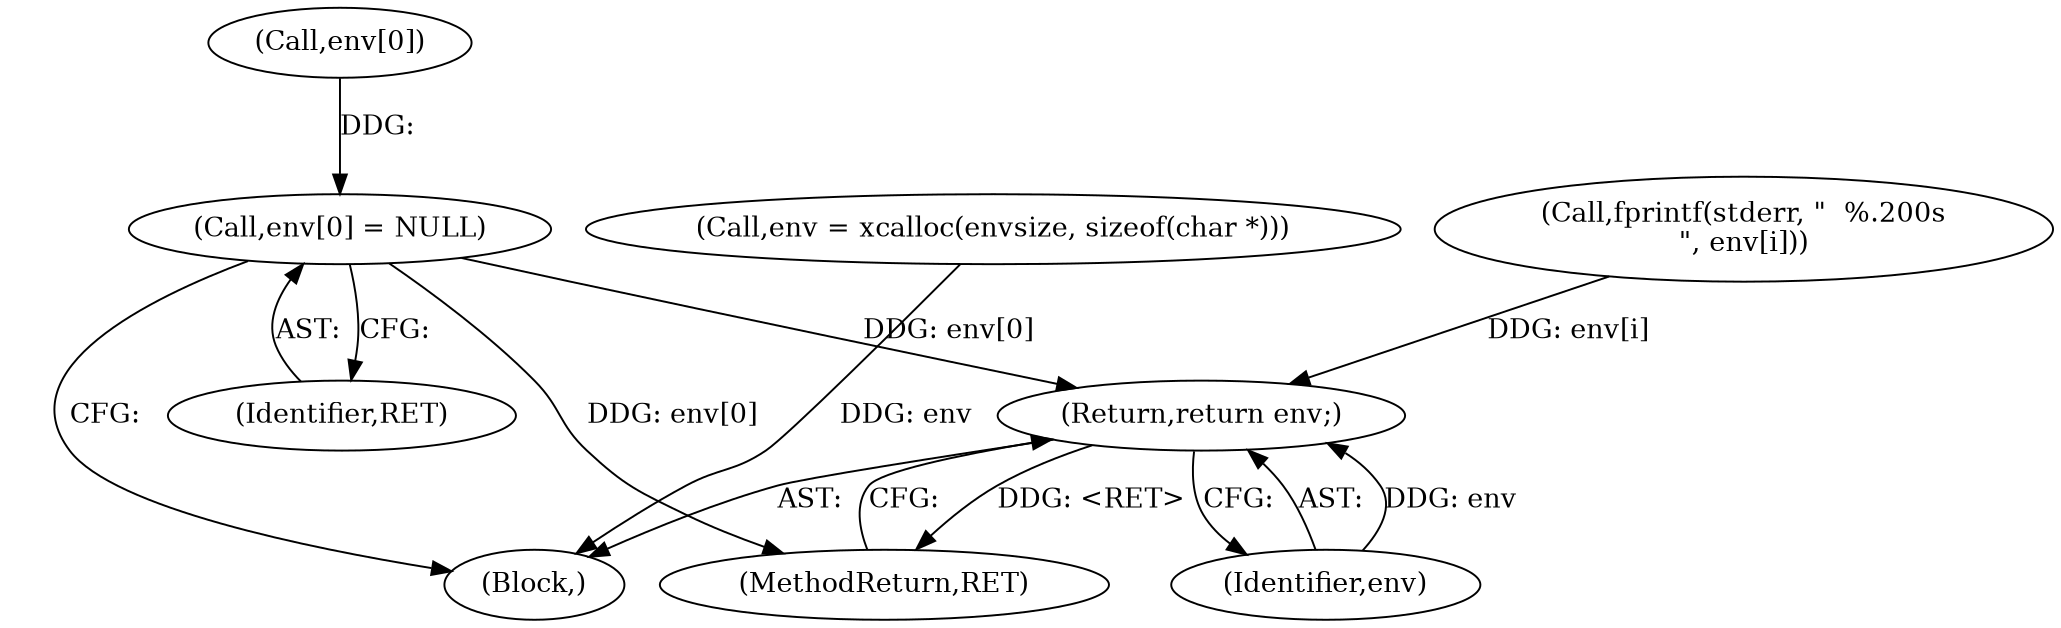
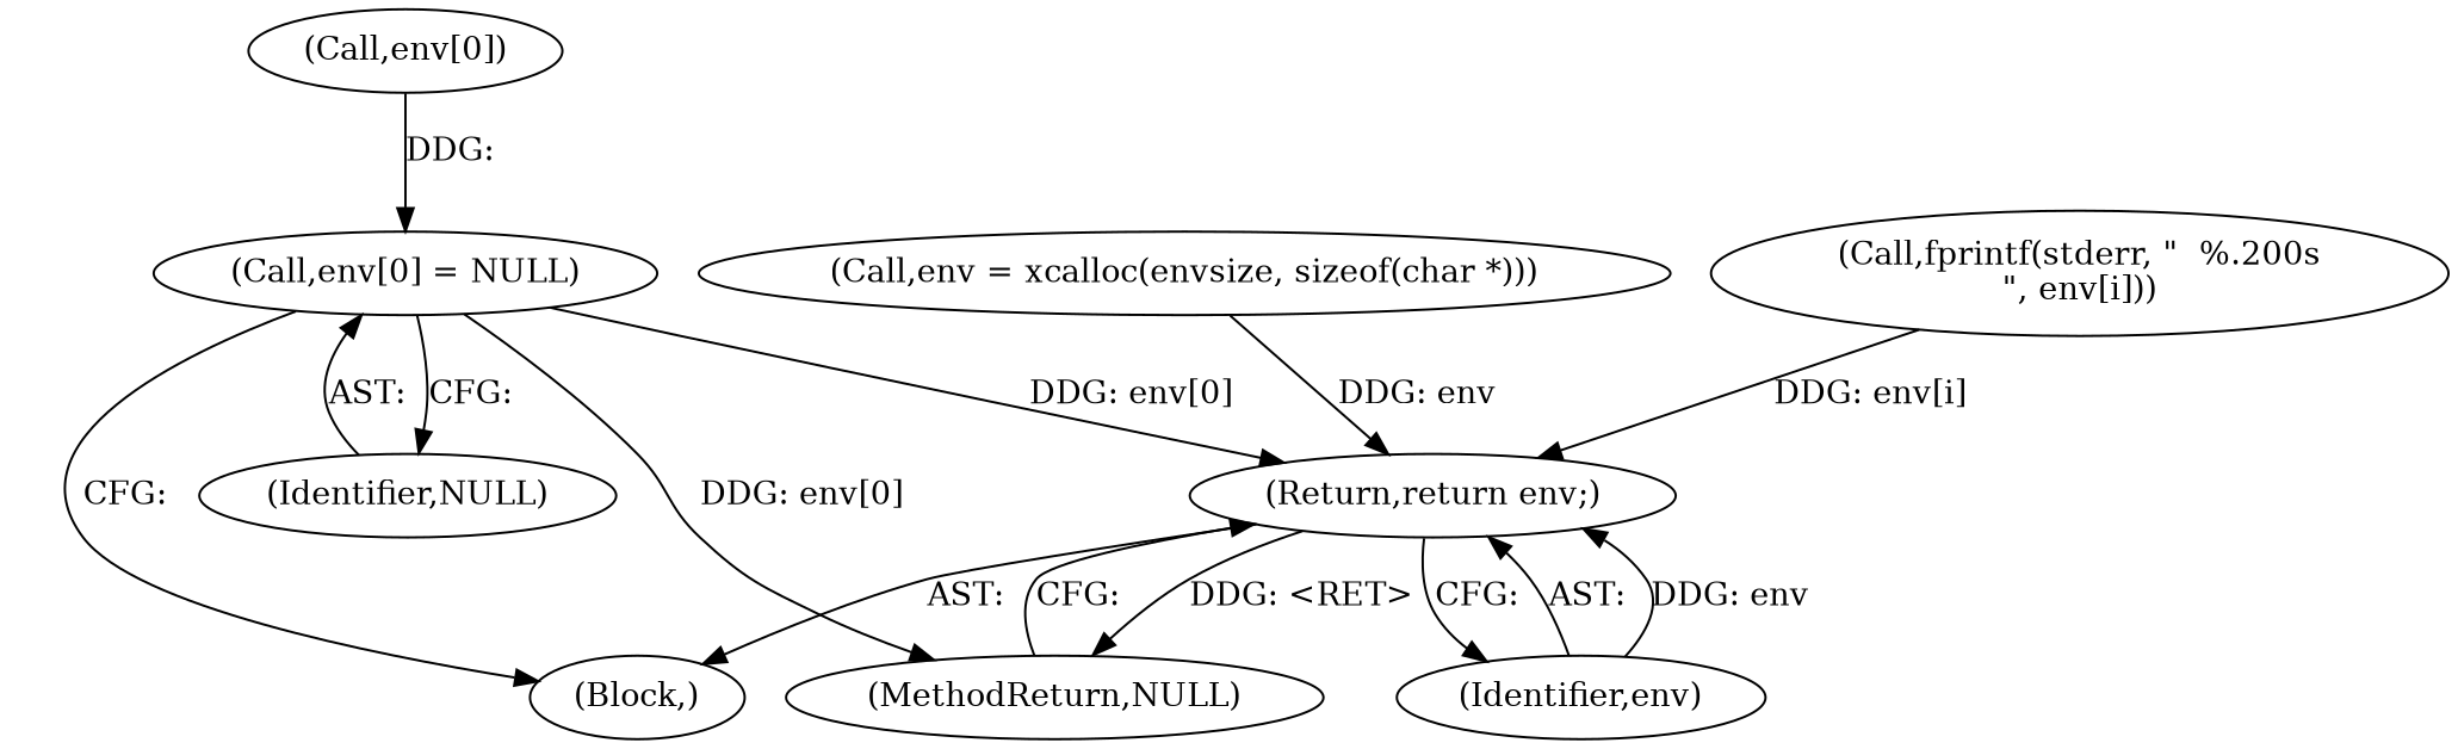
  digraph {
    n1 [label="(Call,env[0] = NULL)"]
    n2 [label="(Return,return env;)"]
-   n3 [label="(Identifier,RET)"]
-   n4 [label="(MethodReturn,RET)"]
+   n3 [label="(Identifier,NULL)"]
+   n4 [label="(MethodReturn,NULL)"]
    n5 [label="(Block,)"]
    n6 [label="(Identifier,env)"]
    n7 [label="(Call,env = xcalloc(envsize, sizeof(char *)))"]
    n8 [label="(Call,env[0])"]
    n9 [label="(Call,fprintf(stderr, \"  %.200s\n\", env[i]))"]
    n1 -> n2 [label="DDG: env[0]"]
    n1 -> n3 [label="CFG: "]
    n1 -> n4 [label="DDG: env[0]"]
    n1 -> n5 [label="CFG: "]
    n2 -> n4 [label="DDG: <RET>"]
    n2 -> n5 [label="AST: "]
    n2 -> n6 [label="CFG: "]
    n3 -> n1 [label="AST: "]
    n4 -> n2 [label="CFG: "]
    n6 -> n2 [label="AST: "]
    n6 -> n2 [label="DDG: env"]
-   n7 -> n5 [label="DDG: env"]
+   n7 -> n2 [label="DDG: env"]
    n8 -> n1 [label="DDG: "]
    n9 -> n2 [label="DDG: env[i]"]
  }
